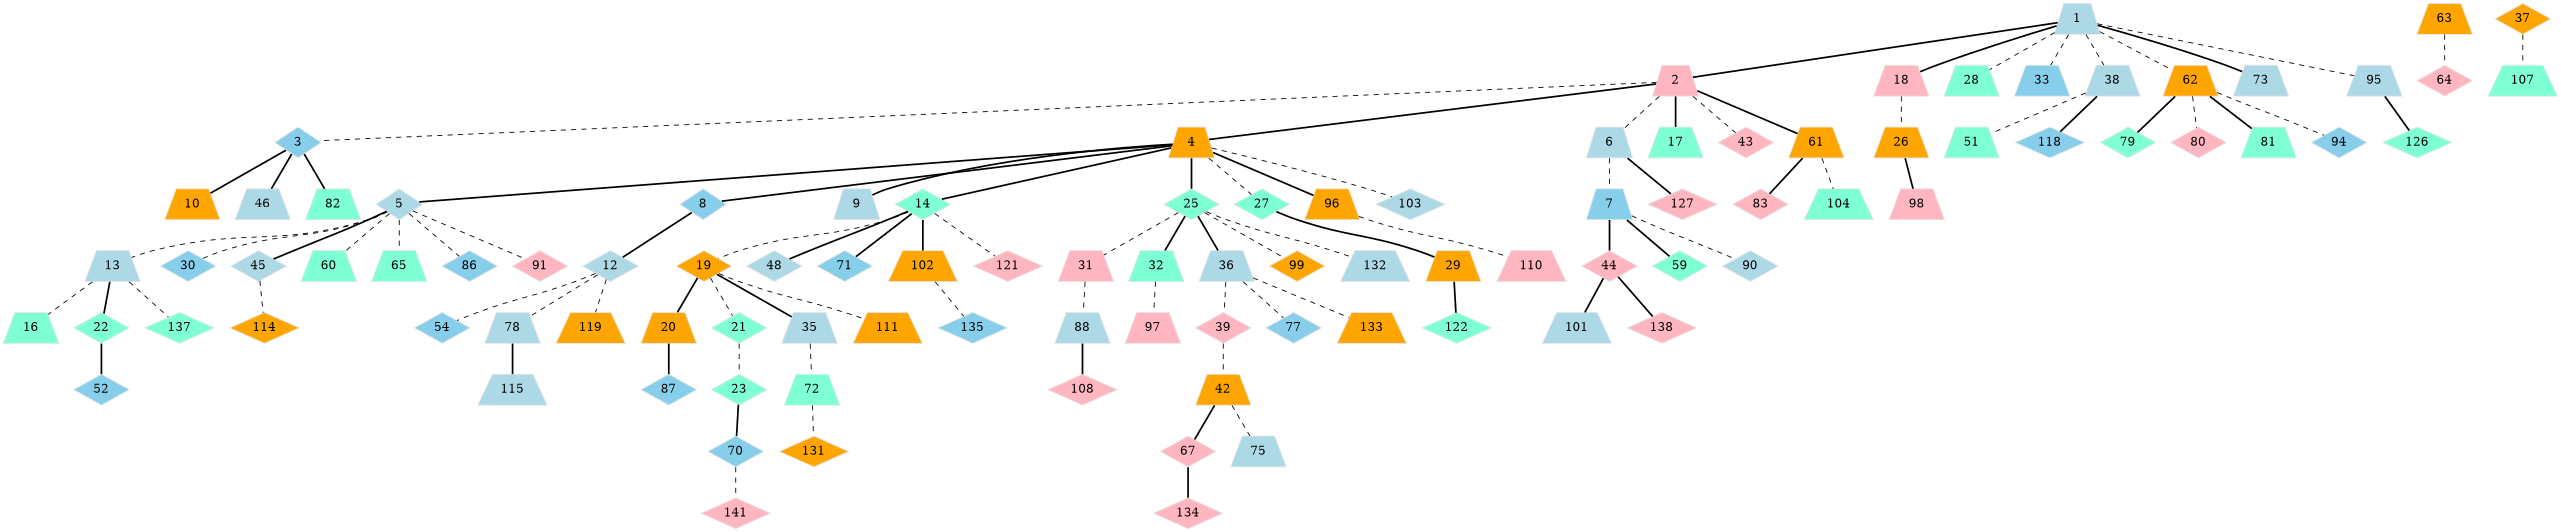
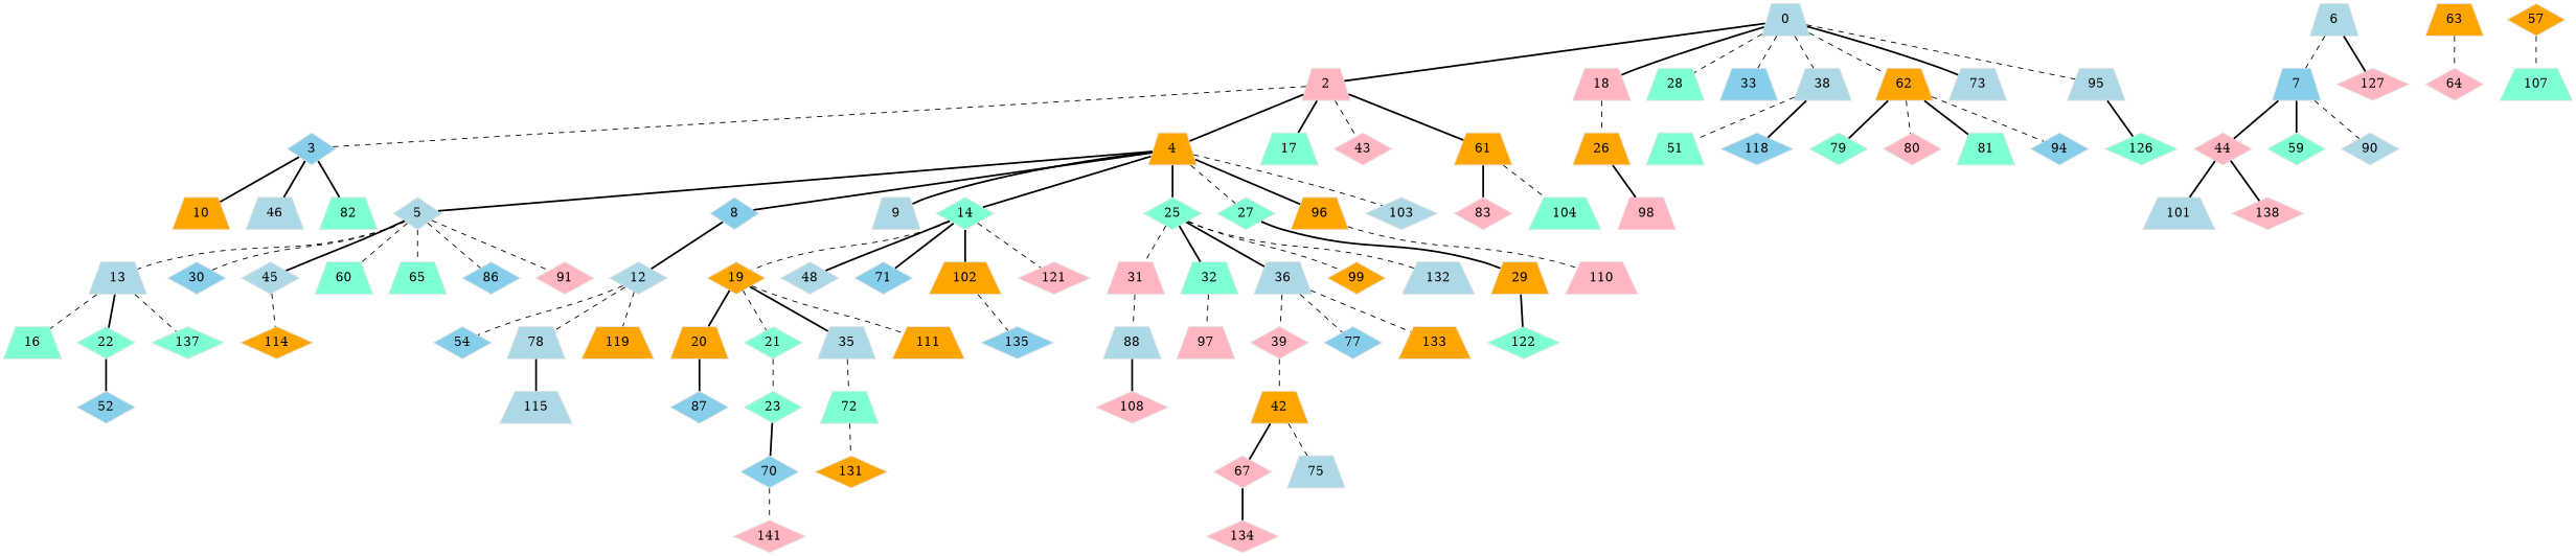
  graph {
    node [color=gray90 fillcolor=aquamarine shape=trapezium style=filled]
    edge [style=dashed]
-   1 [fillcolor=lightblue super="+11"]
+   1 [fillcolor=lightblue super="+11" label=0]
    2 [fillcolor=lightpink super="+24"]
    18 [fillcolor=lightpink]
    28
    33 [fillcolor=skyblue super="+109"]
    38 [fillcolor=lightblue super="+84"]
    62 [fillcolor=orange super="+66"]
    73 [fillcolor=lightblue super="+105"]
    95 [fillcolor=lightblue super="+117"]
    3 [fillcolor=skyblue shape=diamond super="+37"]
    4 [fillcolor=orange super="+15"]
    6 [fillcolor=lightblue super="+58"]
    17 [super="+53"]
    43 [fillcolor=lightpink shape=diamond]
    61 [fillcolor=orange super="+69"]
    26 [fillcolor=orange super="+41"]
    51
    118 [fillcolor=skyblue shape=diamond]
    79 [shape=diamond super="+120"]
    80 [fillcolor=lightpink shape=diamond]
    81
    94 [fillcolor=skyblue shape=diamond]
    126 [shape=diamond]
    10 [fillcolor=orange super="+106"]
    46 [fillcolor=lightblue]
    82 [super="+85"]
    5 [fillcolor=lightblue shape=diamond super="+74"]
    8 [fillcolor=skyblue shape=diamond]
    9 [fillcolor=lightblue]
    14 [shape=diamond super="+50"]
    25 [shape=diamond super="+40"]
    27 [shape=diamond]
    96 [fillcolor=orange]
    103 [fillcolor=lightblue shape=diamond]
    7 [fillcolor=skyblue super="+68"]
    127 [fillcolor=lightpink shape=diamond]
    83 [fillcolor=lightpink shape=diamond]
    104
    63 [fillcolor=orange super="+142"]
    64 [fillcolor=lightpink shape=diamond super="+125"]
-   57 [fillcolor=orange shape=diamond label=37]
+   57 [fillcolor=orange shape=diamond]
    107
    13 [fillcolor=lightblue super="+47"]
    30 [fillcolor=skyblue shape=diamond]
    45 [fillcolor=lightblue shape=diamond super="+89"]
    60
    65 [super="+128"]
    86 [fillcolor=skyblue shape=diamond]
    91 [fillcolor=lightpink shape=diamond]
    12 [fillcolor=lightblue shape=diamond super="+34"]
    19 [fillcolor=orange shape=diamond super="+93"]
    48 [fillcolor=lightblue shape=diamond]
    71 [fillcolor=skyblue shape=diamond super="+143"]
    102 [fillcolor=orange]
    121 [fillcolor=lightpink shape=diamond]
    31 [fillcolor=lightpink super="+116"]
    32 [super="+113"]
    36 [fillcolor=lightblue super="+100"]
    99 [fillcolor=orange shape=diamond]
    132 [fillcolor=lightblue super="+136"]
    29 [fillcolor=orange super="+49"]
    110 [fillcolor=lightpink super="+140"]
    16 [super="+139"]
    22 [shape=diamond super="+92"]
    137 [shape=diamond]
    114 [fillcolor=orange shape=diamond]
    44 [fillcolor=lightpink shape=diamond super="+56"]
    59 [shape=diamond]
    90 [fillcolor=lightblue shape=diamond]
    101 [fillcolor=lightblue]
    138 [fillcolor=lightpink shape=diamond]
    54 [fillcolor=skyblue shape=diamond]
    78 [fillcolor=lightblue]
    119 [fillcolor=orange]
    115 [fillcolor=lightblue super="+123"]
    52 [fillcolor=skyblue shape=diamond]
    20 [fillcolor=orange]
    21 [shape=diamond]
    35 [fillcolor=lightblue super="+55"]
    111 [fillcolor=orange]
    135 [fillcolor=skyblue shape=diamond]
    98 [fillcolor=lightpink]
    87 [fillcolor=skyblue shape=diamond]
    23 [shape=diamond]
    72 [super="+112"]
    70 [fillcolor=skyblue shape=diamond super="+129"]
    141 [fillcolor=lightpink shape=diamond]
    88 [fillcolor=lightblue]
    97 [fillcolor=lightpink]
    39 [fillcolor=lightpink shape=diamond]
    77 [fillcolor=skyblue shape=diamond]
    133 [fillcolor=orange]
    122 [shape=diamond]
    108 [fillcolor=lightpink shape=diamond]
    131 [fillcolor=orange shape=diamond]
    42 [fillcolor=orange super="+76"]
    67 [fillcolor=lightpink shape=diamond super="+130"]
    75 [fillcolor=lightblue super="+124"]
    134 [fillcolor=lightpink shape=diamond]
    1 -- 2 [style=bold]
    1 -- 18 [style=bold]
    1 -- 28
    1 -- 33
    1 -- 38
    1 -- 62
    1 -- 73 [style=bold]
    1 -- 95
    2 -- 3
    2 -- 4 [style=bold]
-   2 -- 6
    2 -- 17 [style=bold]
    2 -- 43
    2 -- 61 [style=bold]
    18 -- 26
    38 -- 51
    38 -- 118 [style=bold]
    62 -- 79 [style=bold]
    62 -- 80
    62 -- 81 [style=bold]
    62 -- 94
    95 -- 126 [style=bold]
    3 -- 10 [style=bold]
    3 -- 46 [style=bold]
    3 -- 82 [style=bold]
    4 -- 5 [style=bold]
    4 -- 8 [style=bold]
    4 -- 9 [style=bold]
    4 -- 14 [style=bold]
    4 -- 25 [style=bold]
    4 -- 27
    4 -- 96 [style=bold]
    4 -- 103
    6 -- 7
    6 -- 127 [style=bold]
    61 -- 83 [style=bold]
    61 -- 104
    26 -- 98 [style=bold]
    5 -- 13
    5 -- 30
    5 -- 45 [style=bold]
    5 -- 60
    5 -- 65
    5 -- 86
    5 -- 91
    8 -- 12 [style=bold]
    14 -- 19
    14 -- 48 [style=bold]
    14 -- 71 [style=bold]
    14 -- 102 [style=bold]
    14 -- 121
    25 -- 31
    25 -- 32 [style=bold]
    25 -- 36 [style=bold]
    25 -- 99
    25 -- 132
    27 -- 29 [style=bold]
    96 -- 110
    7 -- 44 [style=bold]
    7 -- 59 [style=bold]
    7 -- 90
    63 -- 64
    57 -- 107
    13 -- 16
    13 -- 22 [style=bold]
    13 -- 137
    45 -- 114
    12 -- 54
    12 -- 78
    12 -- 119
    19 -- 20 [style=bold]
    19 -- 21
    19 -- 35 [style=bold]
    19 -- 111
    102 -- 135
    31 -- 88
    32 -- 97
    36 -- 39
    36 -- 77
    36 -- 133
    29 -- 122 [style=bold]
    22 -- 52 [style=bold]
    44 -- 101 [style=bold]
    44 -- 138 [style=bold]
    78 -- 115 [style=bold]
    20 -- 87 [style=bold]
    21 -- 23
    35 -- 72
    23 -- 70 [style=bold]
    72 -- 131
    70 -- 141
    88 -- 108 [style=bold]
    39 -- 42
    42 -- 67 [style=bold]
    42 -- 75
    67 -- 134 [style=bold]
  }
